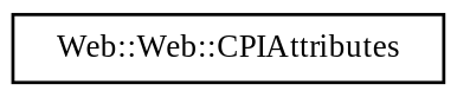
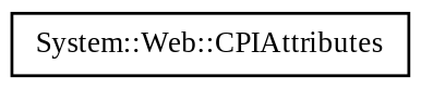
  digraph {
    rankdir=LR
    fontname="Liberation Serif"
-   n1 [color=black fillcolor=white fontname="Liberation Serif" fontsize=10 height=0.2 label="Web::Web::CPIAttributes" shape=record style=filled width=0.4]
+   n1 [color=black fillcolor=white fontname="Liberation Serif" fontsize=10 height=0.2 label="System::Web::CPIAttributes" shape=record style=filled width=0.4]
  }
